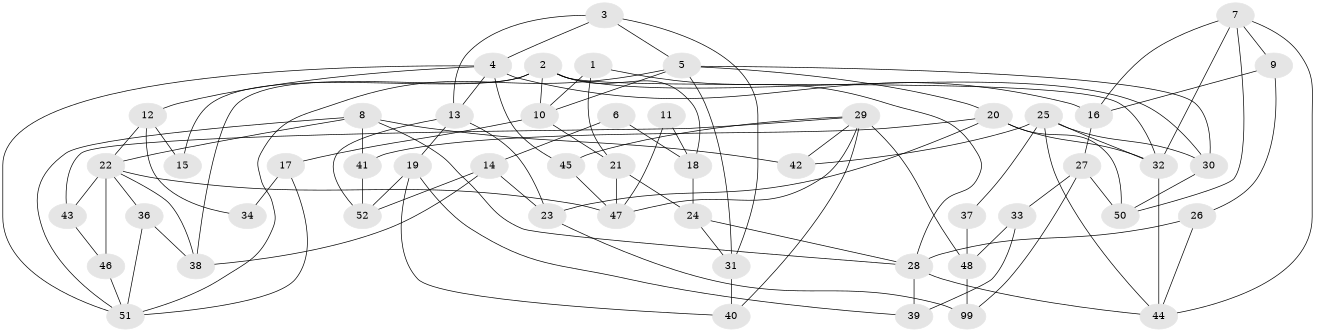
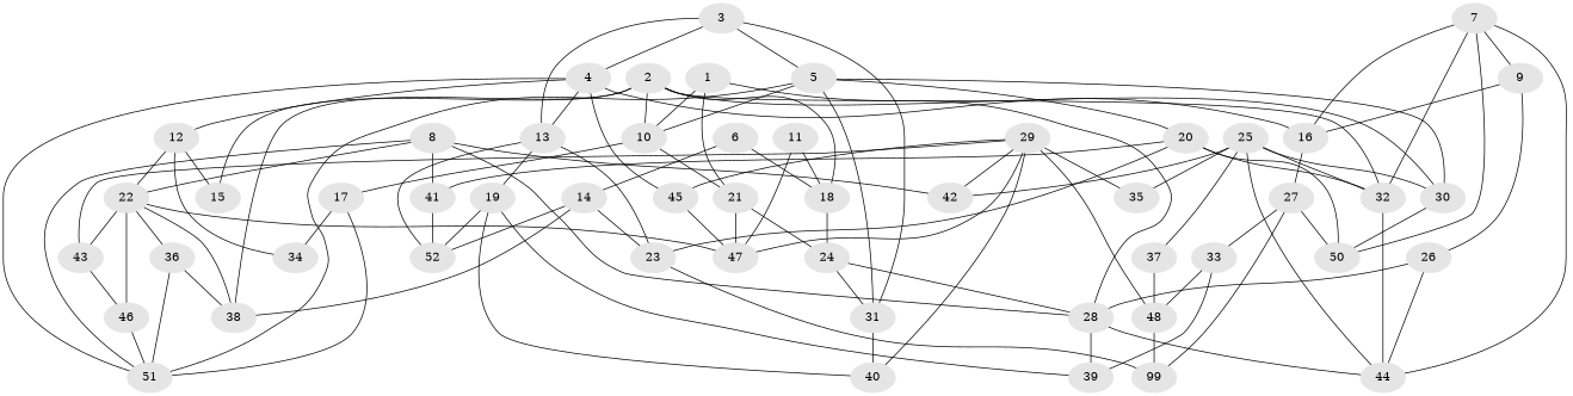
  graph {
    node [color=gray90 style=filled]
    1
    10
    21
    28
    17
    47
    24
    44
    39
    2
    15
    18
    30
    32
    38
    50
    3
    4
    5
    13
    31
    12
    16
    45
    51
    20
    19
    23
    52
    40
    22
    34
    27
    41
    6
    14
    7
    9
    26
    8
    42
    36
    43
    46
    11
    n46 [label=99]
    33
    25
+   35
    37
    48
    29
    1 -- 10
    1 -- 21
    1 -- 28
    10 -- 21
    10 -- 17
    21 -- 47
    21 -- 24
    28 -- 44
    28 -- 39
    17 -- 51
    17 -- 34
    24 -- 28
    24 -- 31
    2 -- 10
    2 -- 15
    2 -- 18
    2 -- 30
    2 -- 32
    2 -- 38
    18 -- 24
    30 -- 50
    32 -- 44
    3 -- 4
    3 -- 5
    3 -- 13
    3 -- 31
    4 -- 13
    4 -- 12
    4 -- 16
    4 -- 45
    4 -- 51
    5 -- 10
    5 -- 30
    5 -- 31
    5 -- 51
    5 -- 20
    13 -- 19
    13 -- 23
    13 -- 52
    31 -- 40
    12 -- 15
    12 -- 22
    12 -- 34
    16 -- 27
    45 -- 47
    20 -- 32
    20 -- 50
    20 -- 23
    20 -- 41
    19 -- 39
    19 -- 52
    19 -- 40
    23 -- n46
    22 -- 47
    22 -- 38
    22 -- 36
    22 -- 43
    22 -- 46
    27 -- 50
    27 -- n46
    27 -- 33
    41 -- 52
    6 -- 18
    6 -- 14
    14 -- 38
    14 -- 23
    14 -- 52
    7 -- 44
    7 -- 32
    7 -- 50
    7 -- 16
    7 -- 9
    9 -- 16
    9 -- 26
    26 -- 28
    26 -- 44
    8 -- 28
    8 -- 51
    8 -- 22
    8 -- 41
    8 -- 42
    36 -- 38
    36 -- 51
    43 -- 46
    46 -- 51
    11 -- 47
    11 -- 18
    33 -- 39
    33 -- 48
    25 -- 44
    25 -- 30
    25 -- 32
    25 -- 42
+   25 -- 35
    25 -- 37
    37 -- 48
    48 -- n46
    29 -- 47
    29 -- 45
    29 -- 40
    29 -- 42
    29 -- 43
+   29 -- 35
    29 -- 48
  }
